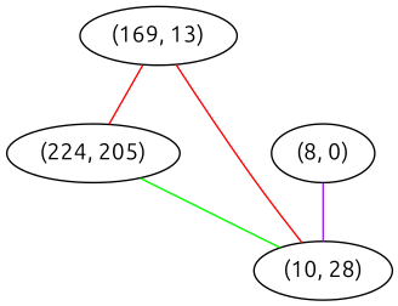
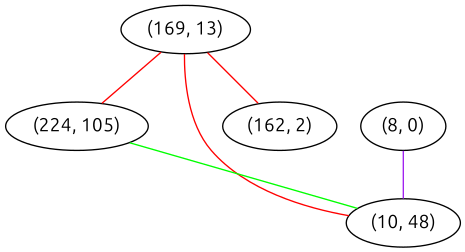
  graph {
    fontname=Ubuntu
    node [fontname=Ubuntu]
    edge [color=red fontname=Ubuntu weight=1]
    n1 [label="(169, 13)"]
-   "(224, 105)" [label="(224, 205)"]
-   "(10, 28)"
+   "(224, 105)"
+   "(10, 28)" [label="(10, 48)"]
+   "(162, 2)"
    n5 [label="(8, 0)"]
    n1 -- "(224, 105)"
    n1 -- "(10, 28)"
+   n1 -- "(162, 2)"
    "(224, 105)" -- "(10, 28)" [color=green weight=2]
    n5 -- "(10, 28)" [color=purple weight=4]
  }
